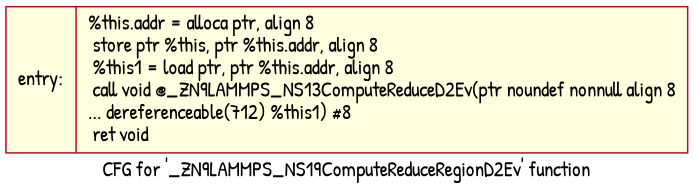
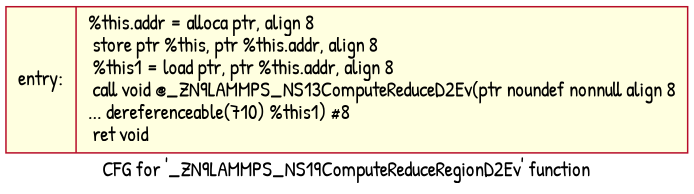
  digraph {
    label="CFG for '_ZN9LAMMPS_NS19ComputeReduceRegionD2Ev' function"
    rankdir=LR
    fontname="Patrick Hand"
-   n1 [color="#b70d28ff" fillcolor=lightyellow fontname="Patrick Hand" label="{entry:\l|  %this.addr = alloca ptr, align 8\l  store ptr %this, ptr %this.addr, align 8\l  %this1 = load ptr, ptr %this.addr, align 8\l  call void @_ZN9LAMMPS_NS13ComputeReduceD2Ev(ptr noundef nonnull align 8\l... dereferenceable(712) %this1) #8\l  ret void\l}" shape=record style=filled]
+   n1 [color="#b70d28ff" fillcolor=lightyellow fontname="Patrick Hand" label="{entry:\l|  %this.addr = alloca ptr, align 8\l  store ptr %this, ptr %this.addr, align 8\l  %this1 = load ptr, ptr %this.addr, align 8\l  call void @_ZN9LAMMPS_NS13ComputeReduceD2Ev(ptr noundef nonnull align 8\l... dereferenceable(710) %this1) #8\l  ret void\l}" shape=record style=filled]
  }
